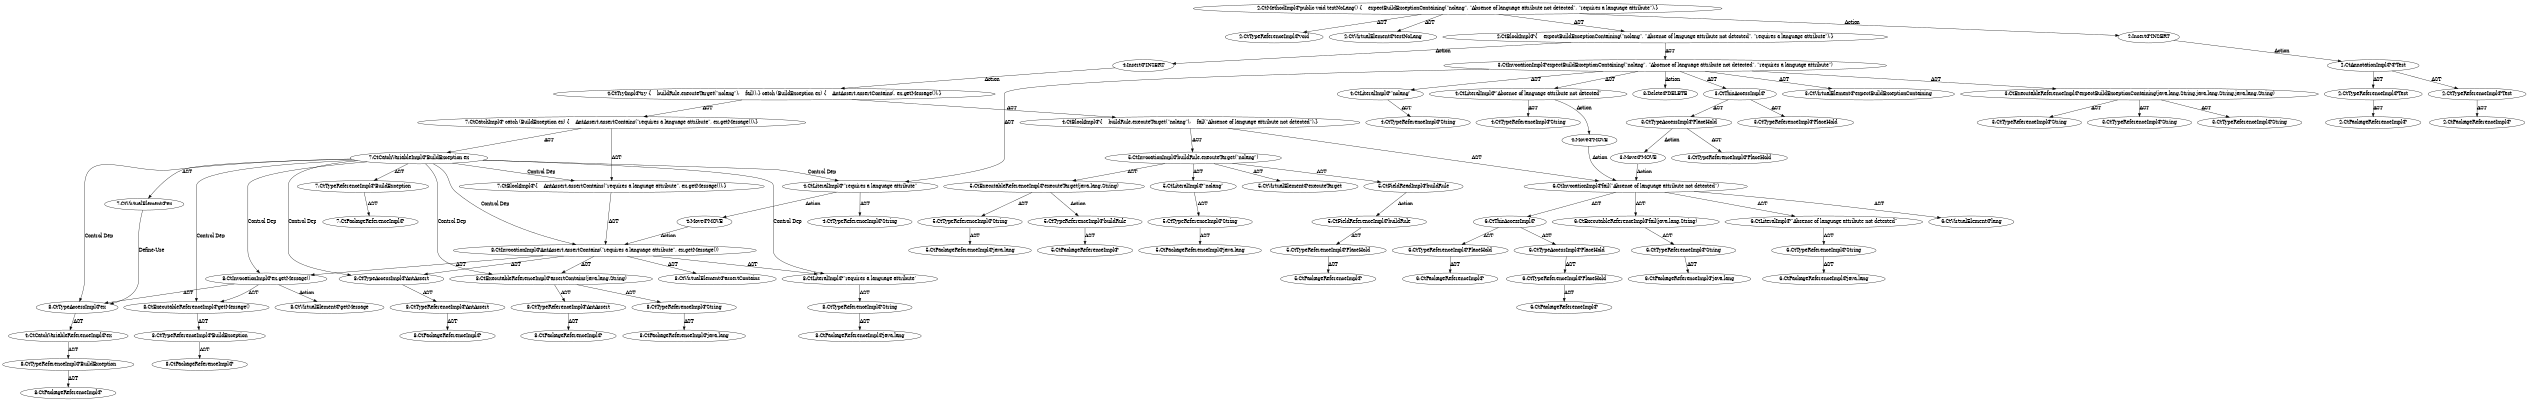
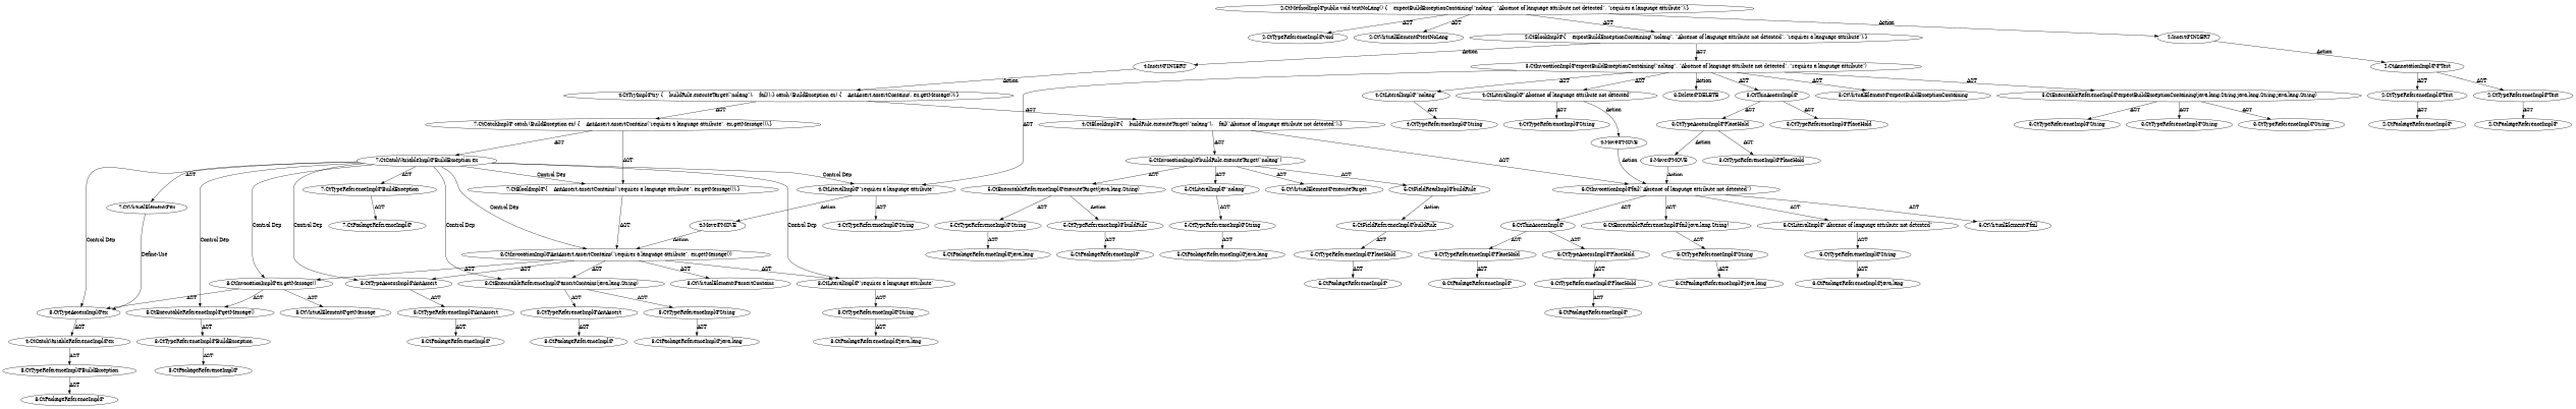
  digraph {
    node [shape=ellipse]
    n1 [label="2:CtTypeReferenceImpl@void"]
    n2 [label="2:CtVirtualElement@testNoLang"]
    n3 [label="3:CtExecutableReferenceImpl@expectBuildExceptionContaining(java.lang.String,java.lang.String,java.lang.String)"]
    n4 [label="3:CtTypeReferenceImpl@String"]
    n5 [label="3:CtTypeReferenceImpl@String"]
    n6 [label="3:CtTypeReferenceImpl@String"]
    n7 [label="3:CtVirtualElement@expectBuildExceptionContaining"]
    n8 [label="3:CtTypeAccessImpl@PlaceHold"]
    n9 [label="3:CtTypeReferenceImpl@PlaceHold"]
    n10 [label="3:Move@MOVE"]
    n11 [label="6:CtInvocationImpl@fail(\"Absence of language attribute not detected\")"]
    n12 [label="3:CtThisAccessImpl@"]
    n13 [label="3:CtTypeReferenceImpl@PlaceHold"]
    n14 [label="4:CtLiteralImpl@\"nolang\""]
    n15 [label="4:CtTypeReferenceImpl@String"]
    n16 [label="4:CtLiteralImpl@\"Absence of language attribute not detected\""]
    n17 [label="4:CtTypeReferenceImpl@String"]
    n18 [label="4:Move@MOVE"]
    n19 [label="4:CtLiteralImpl@\"requires a language attribute\""]
    n20 [label="4:CtTypeReferenceImpl@String"]
    n21 [label="4:Move@MOVE"]
    n22 [label="8:CtInvocationImpl@AntAssert.assertContains(\"requires a language attribute\", ex.getMessage())"]
    n23 [label="3:CtInvocationImpl@expectBuildExceptionContaining(\"nolang\", \"Absence of language attribute not detected\", \"requires a language attribute\")"]
    n24 [label="3:Delete@DELETE"]
    n25 [label="2:CtBlockImpl@\{    expectBuildExceptionContaining(\"nolang\", \"Absence of language attribute not detected\", \"requires a language attribute\");\}"]
    n26 [label="4:Insert@INSERT"]
    n27 [label="4:CtTryImpl@try \{    buildRule.executeTarget(\"nolang\");    fail();\} catch (BuildException ex) \{    AntAssert.assertContains(, ex.getMessage());\}"]
    n28 [label="2:CtMethodImpl@public void testNoLang() \{    expectBuildExceptionContaining(\"nolang\", \"Absence of language attribute not detected\", \"requires a language attribute\");\}"]
    n29 [label="2:Insert@INSERT"]
    n30 [label="2:CtAnnotationImpl@@Test"]
    n31 [label="2:CtTypeReferenceImpl@Test"]
    n32 [label="2:CtTypeReferenceImpl@Test"]
    n33 [label="2:CtPackageReferenceImpl@"]
    n34 [label="2:CtPackageReferenceImpl@"]
    n35 [label="4:CtBlockImpl@\{    buildRule.executeTarget(\"nolang\");    fail(\"Absence of language attribute not detected\");\}"]
    n36 [label="7:CtCatchImpl@ catch (BuildException ex) \{    AntAssert.assertContains(\"requires a language attribute\", ex.getMessage());\}"]
    n37 [label="5:CtPackageReferenceImpl@"]
    n38 [label="5:CtTypeReferenceImpl@PlaceHold"]
    n39 [label="5:CtFieldReferenceImpl@buildRule"]
    n40 [label="5:CtFieldReadImpl@buildRule"]
    n41 [label="5:CtPackageReferenceImpl@"]
    n42 [label="5:CtTypeReferenceImpl@buildRule"]
    n43 [label="5:CtPackageReferenceImpl@java.lang"]
    n44 [label="5:CtTypeReferenceImpl@String"]
    n45 [label="5:CtExecutableReferenceImpl@executeTarget(java.lang.String)"]
    n46 [label="5:CtPackageReferenceImpl@java.lang"]
    n47 [label="5:CtTypeReferenceImpl@String"]
    n48 [label="5:CtLiteralImpl@\"nolang\""]
    n49 [label="5:CtInvocationImpl@buildRule.executeTarget(\"nolang\")"]
    n50 [label="5:CtVirtualElement@executeTarget"]
    n51 [label="6:CtPackageReferenceImpl@"]
    n52 [label="6:CtTypeReferenceImpl@PlaceHold"]
    n53 [label="6:CtPackageReferenceImpl@"]
    n54 [label="6:CtTypeReferenceImpl@PlaceHold"]
    n55 [label="6:CtTypeAccessImpl@PlaceHold"]
    n56 [label="6:CtThisAccessImpl@"]
    n57 [label="6:CtPackageReferenceImpl@java.lang"]
    n58 [label="6:CtTypeReferenceImpl@String"]
    n59 [label="6:CtExecutableReferenceImpl@fail(java.lang.String)"]
    n60 [label="6:CtPackageReferenceImpl@java.lang"]
    n61 [label="6:CtTypeReferenceImpl@String"]
    n62 [label="6:CtLiteralImpl@\"Absence of language attribute not detected\""]
-   n63 [label="6:CtVirtualElement@lang"]
+   n63 [label="6:CtVirtualElement@fail"]
    n64 [label="7:CtPackageReferenceImpl@"]
    n65 [label="7:CtTypeReferenceImpl@BuildException"]
    n66 [label="7:CtCatchVariableImpl@BuildException ex"]
    n67 [label="7:CtVirtualElement@ex"]
    n68 [label="8:CtTypeAccessImpl@AntAssert"]
    n69 [label="8:CtExecutableReferenceImpl@assertContains(java.lang.String)"]
    n70 [label="8:CtLiteralImpl@\"requires a language attribute\""]
    n71 [label="8:CtTypeAccessImpl@ex"]
    n72 [label="8:CtExecutableReferenceImpl@getMessage()"]
    n73 [label="8:CtInvocationImpl@ex.getMessage()"]
    n74 [label="7:CtBlockImpl@\{    AntAssert.assertContains(\"requires a language attribute\", ex.getMessage());\}"]
    n75 [label="8:CtTypeReferenceImpl@AntAssert"]
    n76 [label="8:CtTypeReferenceImpl@AntAssert"]
    n77 [label="8:CtTypeReferenceImpl@String"]
    n78 [label="8:CtTypeReferenceImpl@String"]
    n79 [label="4:CtCatchVariableReferenceImpl@ex"]
    n80 [label="8:CtTypeReferenceImpl@BuildException"]
    n81 [label="8:CtVirtualElement@getMessage"]
    n82 [label="8:CtVirtualElement@assertContains"]
    n83 [label="8:CtPackageReferenceImpl@"]
    n84 [label="8:CtPackageReferenceImpl@"]
    n85 [label="8:CtPackageReferenceImpl@java.lang"]
    n86 [label="8:CtPackageReferenceImpl@java.lang"]
    n87 [label="8:CtPackageReferenceImpl@"]
    n88 [label="8:CtTypeReferenceImpl@BuildException"]
    n89 [label="8:CtPackageReferenceImpl@"]
    n3 -> n4 [label=AST]
    n3 -> n5 [label=AST]
    n3 -> n6 [label=AST]
    n8 -> n9 [label=AST]
    n8 -> n10 [label=Action]
    n10 -> n11 [label=Action]
    n11 -> n56 [label=AST]
    n11 -> n59 [label=AST]
    n11 -> n62 [label=AST]
    n11 -> n63 [label=AST]
    n12 -> n8 [label=AST]
    n12 -> n13 [label=AST]
    n14 -> n15 [label=AST]
    n16 -> n17 [label=AST]
    n16 -> n18 [label=Action]
    n18 -> n11 [label=Action]
    n19 -> n20 [label=AST]
    n19 -> n21 [label=Action]
    n21 -> n22 [label=Action]
    n22 -> n68 [label=AST]
    n22 -> n69 [label=AST]
    n22 -> n70 [label=AST]
    n22 -> n73 [label=AST]
    n22 -> n82 [label=AST]
    n23 -> n3 [label=AST]
    n23 -> n7 [label=AST]
    n23 -> n12 [label=AST]
    n23 -> n14 [label=AST]
    n23 -> n16 [label=AST]
    n23 -> n19 [label=AST]
    n23 -> n24 [label=Action]
    n25 -> n23 [label=AST]
    n25 -> n26 [label=Action]
    n26 -> n27 [label=Action]
    n27 -> n35 [label=AST]
    n27 -> n36 [label=AST]
    n28 -> n1 [label=AST]
    n28 -> n2 [label=AST]
    n28 -> n25 [label=AST]
    n28 -> n29 [label=Action]
    n29 -> n30 [label=Action]
    n30 -> n31 [label=AST]
    n30 -> n32 [label=AST]
    n31 -> n33 [label=AST]
    n32 -> n34 [label=AST]
    n35 -> n11 [label=AST]
    n35 -> n49 [label=AST]
    n36 -> n66 [label=AST]
    n36 -> n74 [label=AST]
    n38 -> n37 [label=AST]
    n39 -> n38 [label=AST]
    n40 -> n39 [label=Action]
    n42 -> n41 [label=AST]
    n44 -> n43 [label=AST]
    n45 -> n42 [label=Action]
    n45 -> n44 [label=AST]
    n47 -> n46 [label=AST]
    n48 -> n47 [label=AST]
    n49 -> n40 [label=AST]
    n49 -> n45 [label=AST]
    n49 -> n48 [label=AST]
    n49 -> n50 [label=AST]
    n52 -> n51 [label=AST]
    n54 -> n53 [label=AST]
    n55 -> n54 [label=AST]
    n56 -> n52 [label=AST]
    n56 -> n55 [label=AST]
    n58 -> n57 [label=AST]
    n59 -> n58 [label=AST]
    n61 -> n60 [label=AST]
    n62 -> n61 [label=AST]
    n65 -> n64 [label=AST]
    n66 -> n19 [label="Control Dep"]
    n66 -> n22 [label="Control Dep"]
    n66 -> n65 [label=AST]
    n66 -> n67 [label=AST]
    n66 -> n68 [label="Control Dep"]
    n66 -> n69 [label="Control Dep"]
    n66 -> n70 [label="Control Dep"]
    n66 -> n71 [label="Control Dep"]
    n66 -> n72 [label="Control Dep"]
    n66 -> n73 [label="Control Dep"]
    n66 -> n74 [label="Control Dep"]
    n67 -> n71 [label="Define-Use"]
    n68 -> n75 [label=AST]
    n69 -> n76 [label=AST]
    n69 -> n77 [label=AST]
    n70 -> n78 [label=AST]
    n71 -> n79 [label=AST]
    n72 -> n80 [label=AST]
    n73 -> n71 [label=AST]
    n73 -> n72 [label=AST]
-   n73 -> n81 [label=Action]
+   n73 -> n81 [label=AST]
    n74 -> n22 [label=AST]
    n75 -> n83 [label=AST]
    n76 -> n84 [label=AST]
    n77 -> n85 [label=AST]
    n78 -> n86 [label=AST]
    n79 -> n88 [label=AST]
    n80 -> n89 [label=AST]
    n88 -> n87 [label=AST]
  }
